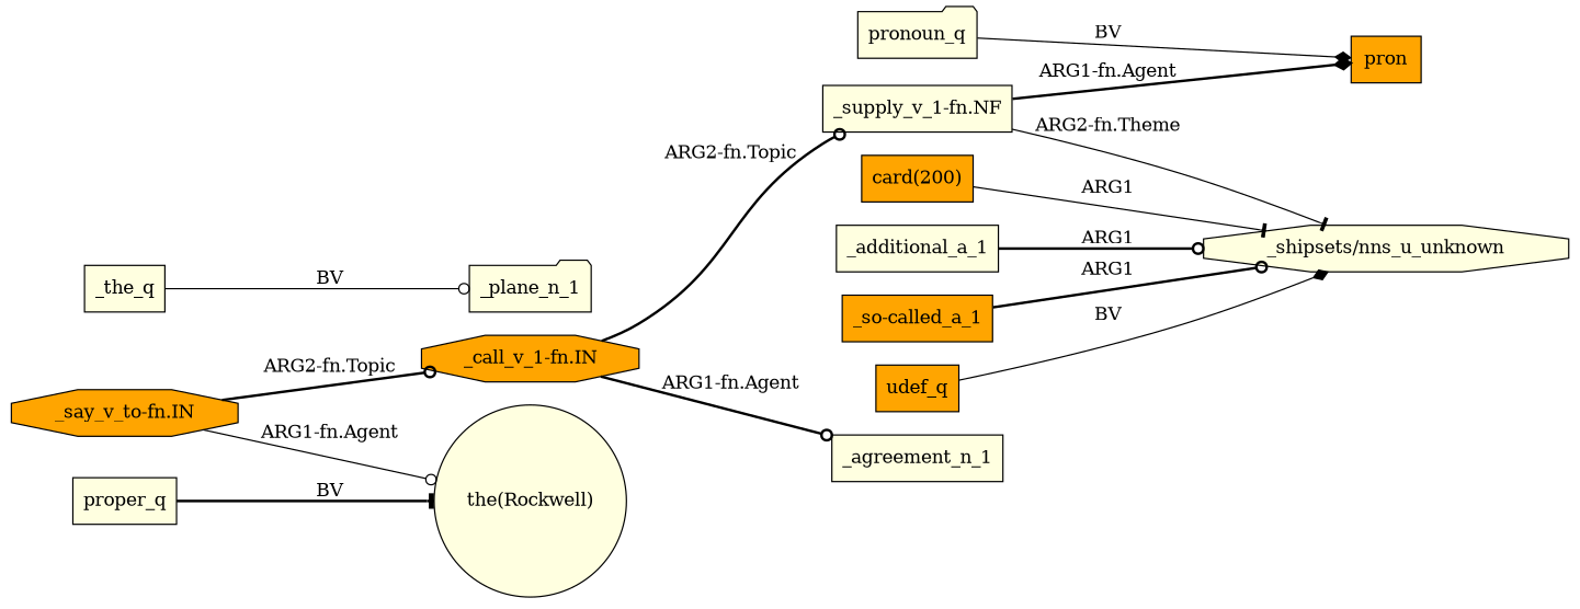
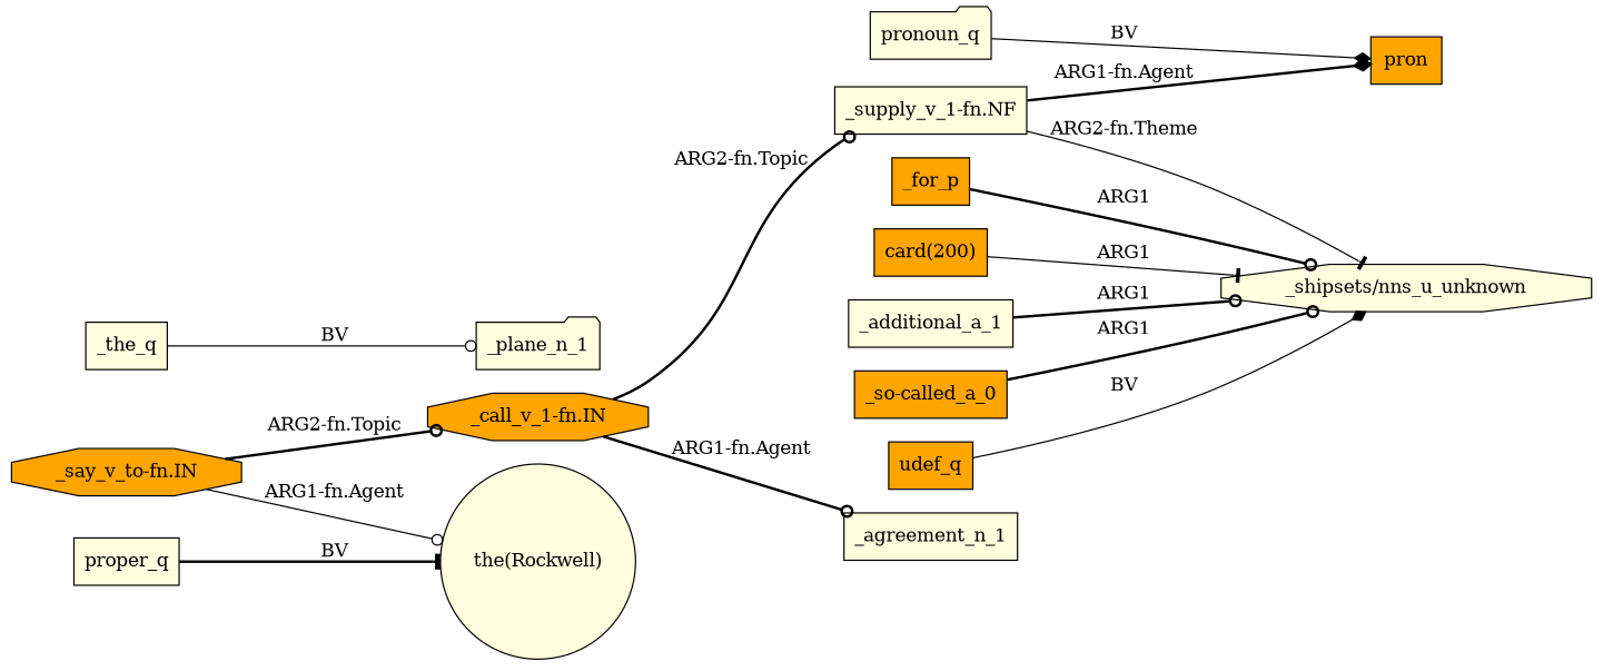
  digraph {
    rankdir=LR
    node [fillcolor=lightyellow shape=box style=filled]
    edge [arrowhead=odot style=bold]
    "_call_v_1-fn.IN" [fillcolor=orange shape=octagon]
    "_supply_v_1-fn.NF"
    _agreement_n_1
    pron [fillcolor=orange]
    "_shipsets/nns_u_unknown" [shape=octagon]
    _the_q
    _plane_n_1 [shape=folder]
+   _for_p [fillcolor=orange]
    "card(200)" [fillcolor=orange]
    proper_q
    n11 [label="the(Rockwell)" shape=circle]
    _additional_a_1
-   "_so-called_a_1" [fillcolor=orange]
+   "_so-called_a_1" [fillcolor=orange label="_so-called_a_0"]
    udef_q [fillcolor=orange]
    "_say_v_to-fn.IN" [fillcolor=orange shape=octagon]
    pronoun_q [shape=folder]
    "_call_v_1-fn.IN" -> "_supply_v_1-fn.NF" [label="ARG2-fn.Topic"]
    "_call_v_1-fn.IN" -> _agreement_n_1 [label="ARG1-fn.Agent"]
    "_supply_v_1-fn.NF" -> pron [arrowhead=diamond label="ARG1-fn.Agent"]
    "_supply_v_1-fn.NF" -> "_shipsets/nns_u_unknown" [arrowhead=tee label="ARG2-fn.Theme" style=solid]
    _the_q -> _plane_n_1 [label=BV style=solid]
+   _for_p -> "_shipsets/nns_u_unknown" [label=ARG1]
    "card(200)" -> "_shipsets/nns_u_unknown" [arrowhead=tee label=ARG1 style=solid]
    proper_q -> n11 [arrowhead=tee label=BV]
    _additional_a_1 -> "_shipsets/nns_u_unknown" [label=ARG1]
    "_so-called_a_1" -> "_shipsets/nns_u_unknown" [label=ARG1]
    udef_q -> "_shipsets/nns_u_unknown" [arrowhead=diamond label=BV style=solid]
    "_say_v_to-fn.IN" -> "_call_v_1-fn.IN" [label="ARG2-fn.Topic"]
    "_say_v_to-fn.IN" -> n11 [label="ARG1-fn.Agent" style=solid]
    pronoun_q -> pron [arrowhead=diamond label=BV style=solid]
  }
